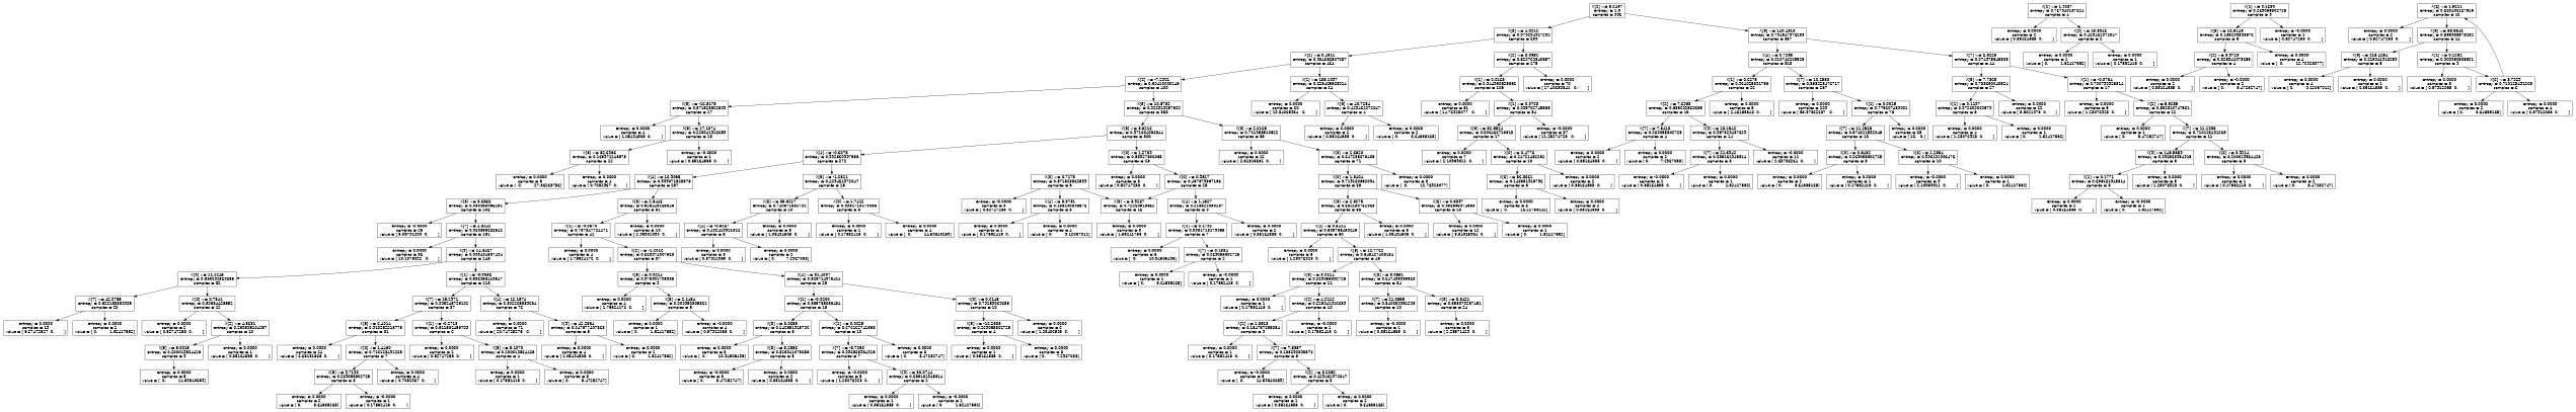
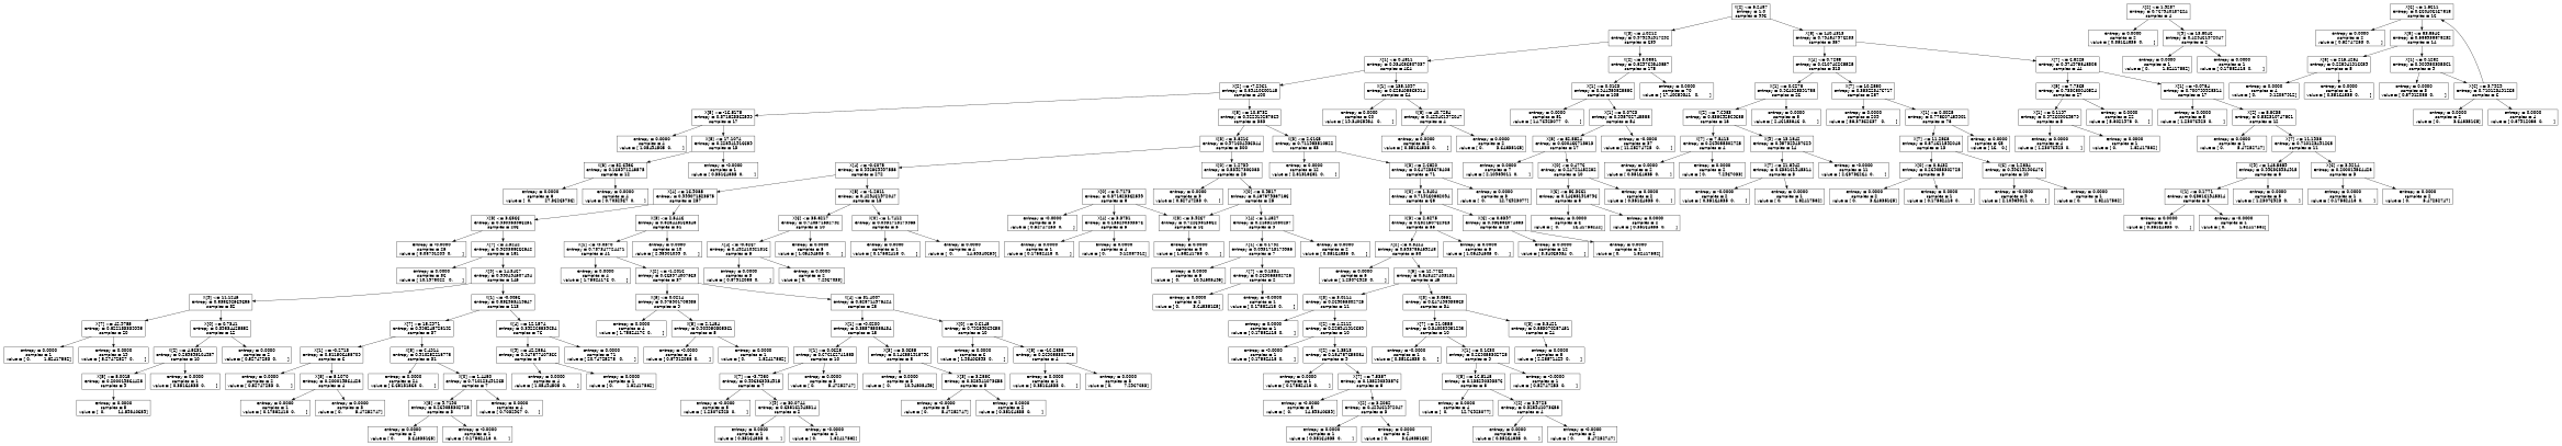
  digraph {
    fontname="DejaVu Sans"
    node [fontname="DejaVu Sans" shape=box]
    edge [fontname="DejaVu Sans"]
    n1 [label="X[2] <= 5.2487\nentropy = 1.0\nsamples = 996"]
    n2 [label="X[3] <= 4.0212\nentropy = 0.979294917292\nsamples = 639"]
    n3 [label="X[8] <= 140.4313\nentropy = 0.794847976233\nsamples = 357"]
    n4 [label="X[1] <= 0.4811\nentropy = 0.934686507037\nsamples = 464"]
    n5 [label="X[2] <= 3.0881\nentropy = 0.829769340857\nsamples = 175"]
    n6 [label="X[4] <= 0.7288\nentropy = 0.610746265525\nsamples = 313"]
    n7 [label="X[7] <= 6.8225\nentropy = 0.974975848308\nsamples = 44"]
    n8 [label="X[2] <= -7.2961\nentropy = 0.89410600145\nsamples = 400"]
    n9 [label="X[1] <= 135.1097\nentropy = 0.625405568914\nsamples = 64"]
    n10 [label="X[1] <= 0.0163\nentropy = 0.944980828886\nsamples = 105"]
    n11 [label="entropy = 0.0000\nsamples = 70\nvalue = [ 17.40659341   0.        ]"]
    n12 [label="X[5] <= -16.5175\nentropy = 0.371823362599\nsamples = 17"]
    n13 [label="X[5] <= 10.5732\nentropy = 0.922919287869\nsamples = 383"]
    n14 [label="entropy = 0.0000\nsamples = 60\nvalue = [ 19.34065934   0.        ]"]
    n15 [label="X[8] <= 40.7254\nentropy = 0.429461972047\nsamples = 4"]
    n16 [label="entropy = 0.0000\nsamples = 4\nvalue = [ 1.05494505  0.        ]"]
    n17 [label="X[5] <= 17.1074\nentropy = 0.228941916659\nsamples = 13"]
    n18 [label="X[3] <= 3.8216\nentropy = 0.971604936344\nsamples = 300"]
    n19 [label="X[3] <= 2.6165\nentropy = 0.711953510522\nsamples = 83"]
    n20 [label="X[8] <= 82.6986\nentropy = 0.168971248575\nsamples = 12"]
    n21 [label="entropy = -0.0000\nsamples = 1\nvalue = [ 0.35164835  0.        ]"]
    n22 [label="entropy = 0.0000\nsamples = 4\nvalue = [ 0.7032967  0.       ]"]
    n23 [label="entropy = 0.0000\nsamples = 8\nvalue = [  0.          27.36263736]"]
    n24 [label="X[4] <= -0.6075\nentropy = 0.992869997558\nsamples = 272"]
    n25 [label="X[0] <= 1.2739\nentropy = 0.53927306083\nsamples = 28"]
    n26 [label="entropy = 0.0000\nsamples = 12\nvalue = [ 2.81318681  0.        ]"]
    n27 [label="X[3] <= 2.6820\nentropy = 0.647235678408\nsamples = 71"]
    n28 [label="X[5] <= -1.2811\nentropy = 0.429461972047\nsamples = 15"]
    n29 [label="X[4] <= 16.9085\nentropy = 0.999071523575\nsamples = 257"]
    n30 [label="X[0] <= 0.9517\nentropy = 0.487879387186\nsamples = 25"]
    n31 [label="entropy = 0.0000\nsamples = 3\nvalue = [ 0.52747253  0.        ]"]
    n32 [label="X[6] <= 35.8217\nentropy = 0.740571532792\nsamples = 10"]
    n33 [label="X[0] <= 1.7412\nentropy = 0.0931713179955\nsamples = 5"]
    n34 [label="X[3] <= 3.6566\nentropy = 0.930953986251\nsamples = 206"]
    n35 [label="X[3] <= 2.5446\nentropy = 0.828443168348\nsamples = 51"]
    n36 [label="entropy = 0.0000\nsamples = 5\nvalue = [ 1.05494505  0.        ]"]
    n37 [label="X[4] <= -0.8267\nentropy = 0.492410921316\nsamples = 5"]
    n38 [label="entropy = 0.0000\nsamples = 4\nvalue = [  0.          14.59340659]"]
    n39 [label="entropy = 0.0000\nsamples = 1\nvalue = [ 0.17582418  0.        ]"]
    n40 [label="entropy = 0.0000\nsamples = 3\nvalue = [ 0.87912088  0.        ]"]
    n41 [label="entropy = 0.0000\nsamples = 2\nvalue = [ 0.         7.2967033]"]
    n42 [label="X[7] <= 4.3242\nentropy = 0.960388666542\nsamples = 181"]
    n43 [label="entropy = -0.0000\nsamples = 25\nvalue = [ 8.08791209  0.        ]"]
    n44 [label="entropy = 0.0000\nsamples = 10\nvalue = [ 2.98901099  0.        ]"]
    n45 [label="X[1] <= -9.0570\nentropy = 0.737347724471\nsamples = 41"]
    n46 [label="entropy = 0.0000\nsamples = 36\nvalue = [ 10.1978022   0.       ]"]
    n47 [label="X[9] <= 14.3467\nentropy = 0.990494507494\nsamples = 145"]
    n48 [label="X[9] <= 11.1245\nentropy = 0.838692569685\nsamples = 32"]
    n49 [label="X[1] <= -0.0056\nentropy = 0.836953419547\nsamples = 113"]
    n50 [label="X[7] <= 42.9755\nentropy = 0.822133339995\nsamples = 20"]
    n51 [label="X[0] <= 0.7341\nentropy = 0.39834425552\nsamples = 12"]
    n52 [label="X[7] <= 15.2971\nentropy = 0.998245728192\nsamples = 37"]
    n53 [label="X[4] <= 12.1574\nentropy = 0.392268839634\nsamples = 76"]
    n54 [label="entropy = 0.0000\nsamples = 19\nvalue = [ 5.27472527  0.        ]"]
    n55 [label="entropy = 0.0000\nsamples = 1\nvalue = [ 0.          1.82417582]"]
    n56 [label="entropy = 0.0000\nsamples = 2\nvalue = [ 0.52747253  0.        ]"]
    n57 [label="X[2] <= 4.8631\nentropy = 0.289895104937\nsamples = 10"]
    n58 [label="X[5] <= 5.0015\nentropy = 0.200019564428\nsamples = 9"]
    n59 [label="entropy = 0.0000\nsamples = 1\nvalue = [ 0.35164835  0.        ]"]
    n60 [label="entropy = 0.0000\nsamples = 5\nvalue = [  0.          14.59340659]"]
    n61 [label="X[2] <= 1.9237\nentropy = 0.767940137624\nsamples = 4"]
    n62 [label="entropy = 0.0000\nsamples = 2\nvalue = [ 0.35164835  0.        ]"]
    n63 [label="X[9] <= 13.8046\nentropy = 0.429461972047\nsamples = 2"]
    n64 [label="entropy = 0.0000\nsamples = 1\nvalue = [ 0.          1.82417582]"]
    n65 [label="entropy = 0.0000\nsamples = 1\nvalue = [ 0.17582418  0.        ]"]
    n66 [label="X[5] <= 6.4914\nentropy = 0.910252218778\nsamples = 31"]
    n67 [label="X[1] <= -0.2713\nentropy = 0.511506458709\nsamples = 6"]
    n68 [label="entropy = 0.0000\nsamples = 71\nvalue = [ 20.74725275   0.        ]"]
-   n69 [label="X[9] <= 42.2884\nentropy = 0.947877407363\nsamples = 5"]
+   n69 [label="X[9] <= 42.2884\nentropy = 0.947877407366\nsamples = 5"]
    n70 [label="entropy = 0.0000\nsamples = 24\nvalue = [ 6.68131868  0.        ]"]
    n71 [label="X[0] <= 1.4480\nentropy = 0.710123491265\nsamples = 7"]
    n72 [label="entropy = 0.0000\nsamples = 2\nvalue = [ 0.52747253  0.        ]"]
    n73 [label="X[5] <= 5.1070\nentropy = 0.200019564428\nsamples = 4"]
    n74 [label="entropy = 0.0000\nsamples = 4\nvalue = [ 0.7032967  0.       ]"]
    n75 [label="X[5] <= 9.7190\nentropy = 0.269055302725\nsamples = 3"]
    n76 [label="entropy = 0.0000\nsamples = 2\nvalue = [ 0.          3.64835165]"]
    n77 [label="entropy = -0.0000\nsamples = 1\nvalue = [ 0.17582418  0.        ]"]
    n78 [label="entropy = 0.0000\nsamples = 3\nvalue = [ 0.          5.47252747]"]
    n79 [label="entropy = 0.0000\nsamples = 1\nvalue = [ 0.17582418  0.        ]"]
    n80 [label="entropy = 0.0000\nsamples = 4\nvalue = [ 1.05494505  0.        ]"]
    n81 [label="entropy = 0.0000\nsamples = 1\nvalue = [ 0.          1.82417582]"]
    n82 [label="entropy = 0.0000\nsamples = 4\nvalue = [ 1.75824176  0.        ]"]
    n83 [label="X[2] <= -1.2016\nentropy = 0.663974007563\nsamples = 37"]
    n84 [label="X[5] <= 0.0214\nentropy = 0.975901708935\nsamples = 9"]
    n85 [label="X[4] <= 31.4007\nentropy = 0.528714975424\nsamples = 28"]
    n86 [label="entropy = 0.0000\nsamples = 4\nvalue = [ 1.75824176  0.        ]"]
    n87 [label="X[5] <= 2.1484\nentropy = 0.909950305361\nsamples = 5"]
    n88 [label="X[1] <= -0.0200\nentropy = 0.385785088434\nsamples = 18"]
    n89 [label="X[0] <= 0.6148\nentropy = 0.79259069658\nsamples = 10"]
    n90 [label="entropy = 0.0000\nsamples = 1\nvalue = [ 0.          1.82417582]"]
    n91 [label="entropy = -0.0000\nsamples = 4\nvalue = [ 0.87912088  0.        ]"]
    n92 [label="X[3] <= 3.0655\nentropy = 0.146851918796\nsamples = 8"]
    n93 [label="X[1] <= 0.0625\nentropy = 0.676162741883\nsamples = 10"]
    n94 [label="X[5] <= -16.2838\nentropy = 0.269055302725\nsamples = 4"]
    n95 [label="entropy = 0.0000\nsamples = 6\nvalue = [ 1.93406593  0.        ]"]
    n96 [label="entropy = 0.0000\nsamples = 3\nvalue = [  0.          10.94505495]"]
    n97 [label="X[3] <= 3.2886\nentropy = 0.328941073658\nsamples = 5"]
    n98 [label="X[7] <= -3.7980\nentropy = 0.996363934915\nsamples = 7"]
    n99 [label="entropy = 0.0000\nsamples = 3\nvalue = [ 0.          5.47252747]"]
    n100 [label="entropy = 0.0000\nsamples = 2\nvalue = [ 0.35164835  0.        ]"]
    n101 [label="entropy = -0.0000\nsamples = 3\nvalue = [ 0.          5.47252747]"]
    n102 [label="X[9] <= 30.0744\nentropy = 0.638161945314\nsamples = 2"]
    n103 [label="entropy = -0.0000\nsamples = 5\nvalue = [ 1.23076923  0.        ]"]
    n104 [label="entropy = 0.0000\nsamples = 1\nvalue = [ 0.35164835  0.        ]"]
    n105 [label="entropy = -0.0000\nsamples = 1\nvalue = [ 0.          1.82417582]"]
    n106 [label="entropy = 0.0000\nsamples = 1\nvalue = [ 0.35164835  0.        ]"]
    n107 [label="entropy = 0.0000\nsamples = 3\nvalue = [ 0.         7.2967033]"]
    n108 [label="X[3] <= 3.9267\nentropy = 0.72269813862\nsamples = 16"]
    n109 [label="X[4] <= 1.4827\nentropy = 0.218321030237\nsamples = 9"]
    n110 [label="entropy = 0.0000\nsamples = 8\nvalue = [ 1.58241758  0.        ]"]
    n111 [label="entropy = 0.0000\nsamples = 2\nvalue = [ 0.35164835  0.        ]"]
    n112 [label="X[1] <= 0.1792\nentropy = 0.0931713179955\nsamples = 7"]
    n113 [label="X[0] <= 0.7173\nentropy = 0.371823362599\nsamples = 8"]
    n114 [label="X[4] <= 3.3731\nentropy = 0.135290393576\nsamples = 5"]
    n115 [label="entropy = -0.0000\nsamples = 3\nvalue = [ 0.52747253  0.        ]"]
    n116 [label="entropy = 0.0000\nsamples = 1\nvalue = [ 0.17582418  0.        ]"]
    n117 [label="entropy = 0.0000\nsamples = 4\nvalue = [ 0.          9.12087912]"]
    n118 [label="entropy = 0.0000\nsamples = 5\nvalue = [  0.          10.94505495]"]
    n119 [label="X[7] <= 0.1334\nentropy = 0.269055302725\nsamples = 2"]
    n120 [label="entropy = 0.0000\nsamples = 1\nvalue = [ 0.          3.64835165]"]
    n121 [label="entropy = -0.0000\nsamples = 1\nvalue = [ 0.17582418  0.        ]"]
    n122 [label="entropy = 0.0000\nsamples = 3\nvalue = [  0.          12.76923077]"]
    n123 [label="X[0] <= 1.3404\nentropy = 0.719160882094\nsamples = 68"]
    n124 [label="X[3] <= 2.8275\nentropy = 0.632150762963\nsamples = 55"]
    n125 [label="X[6] <= 0.8397\nentropy = 0.936886074883\nsamples = 13"]
    n126 [label="entropy = 0.0000\nsamples = 5\nvalue = [ 1.05494505  0.        ]"]
    n127 [label="X[2] <= 0.3414\nentropy = 0.593785459248\nsamples = 50"]
    n128 [label="entropy = 0.0000\nsamples = 1\nvalue = [ 0.          1.82417582]"]
    n129 [label="entropy = 0.0000\nsamples = 12\nvalue = [ 3.34065934  0.        ]"]
    n130 [label="entropy = 0.0000\nsamples = 5\nvalue = [ 1.23076923  0.        ]"]
    n131 [label="X[5] <= 12.7762\nentropy = 0.543427403134\nsamples = 45"]
    n132 [label="X[3] <= 3.0114\nentropy = 0.269055302725\nsamples = 11"]
    n133 [label="X[3] <= 3.0551\nentropy = 0.647498938863\nsamples = 34"]
    n134 [label="entropy = 0.0000\nsamples = 1\nvalue = [ 0.17582418  0.        ]"]
    n135 [label="X[2] <= 4.2112\nentropy = 0.228941916659\nsamples = 10"]
    n136 [label="X[7] <= 21.0555\nentropy = 0.340039951298\nsamples = 10"]
    n137 [label="X[3] <= 3.3421\nentropy = 0.853070287451\nsamples = 24"]
    n138 [label="X[2] <= 1.3513\nentropy = 0.184787658084\nsamples = 9"]
    n139 [label="entropy = -0.0000\nsamples = 1\nvalue = [ 0.17582418  0.        ]"]
    n140 [label="entropy = 0.0000\nsamples = 1\nvalue = [ 0.17582418  0.        ]"]
    n141 [label="X[7] <= 7.5357\nentropy = 0.135290393576\nsamples = 8"]
    n142 [label="X[2] <= 3.2082\nentropy = 0.429461972047\nsamples = 3"]
    n143 [label="entropy = -0.0000\nsamples = 5\nvalue = [  0.          14.59340659]"]
    n144 [label="entropy = 0.0000\nsamples = 1\nvalue = [ 0.35164835  0.        ]"]
    n145 [label="entropy = 0.0000\nsamples = 2\nvalue = [ 0.          3.64835165]"]
    n146 [label="X[1] <= 0.1630\nentropy = 0.269055302725\nsamples = 9"]
    n147 [label="entropy = -0.0000\nsamples = 1\nvalue = [ 0.35164835  0.        ]"]
    n148 [label="entropy = 0.0000\nsamples = 8\nvalue = [ 2.28571429  0.        ]"]
    n149 [label="X[5] <= 16.5148\nentropy = 0.135290393576\nsamples = 8"]
    n150 [label="entropy = -0.0000\nsamples = 1\nvalue = [ 0.52747253  0.        ]"]
    n151 [label="X[2] <= 3.9723\nentropy = 0.328941073658\nsamples = 4"]
    n152 [label="entropy = 0.0000\nsamples = 4\nvalue = [  0.          12.76923077]"]
    n153 [label="entropy = 0.0000\nsamples = 2\nvalue = [ 0.35164835  0.        ]"]
    n154 [label="entropy = -0.0000\nsamples = 2\nvalue = [ 0.          5.47252747]"]
    n155 [label="X[6] <= 1.5611\nentropy = 0.660406167818\nsamples = 16"]
    n156 [label="entropy = 0.0000\nsamples = 2\nvalue = [ 0.52747253  0.        ]"]
    n157 [label="X[8] <= 83.8546\nentropy = 0.588938878232\nsamples = 14"]
    n158 [label="X[1] <= 0.1282\nentropy = 0.909950305361\nsamples = 9"]
    n159 [label="X[8] <= 215.4254\nentropy = 0.228941916659\nsamples = 5"]
    n160 [label="X[6] <= 3.7929\nentropy = 0.710123491265\nsamples = 6"]
    n161 [label="entropy = 0.0000\nsamples = 3\nvalue = [ 0.87912088  0.        ]"]
    n162 [label="entropy = 0.0000\nsamples = 4\nvalue = [ 0.          9.12087912]"]
    n163 [label="entropy = 0.0000\nsamples = 1\nvalue = [ 0.35164835  0.        ]"]
    n164 [label="entropy = 0.0000\nsamples = 2\nvalue = [ 0.          3.64835165]"]
    n165 [label="entropy = 0.0000\nsamples = 4\nvalue = [ 0.87912088  0.        ]"]
    n166 [label="entropy = 0.0000\nsamples = 2\nvalue = [ 0.35164835  0.        ]"]
    n167 [label="entropy = 0.0000\nsamples = 2\nvalue = [ 0.          3.64835165]"]
    n168 [label="entropy = 0.0000\nsamples = 51\nvalue = [ 14.76923077   0.        ]"]
    n169 [label="X[1] <= 0.0763\nentropy = 0.995702748588\nsamples = 54"]
    n170 [label="X[8] <= 82.5524\nentropy = 0.600466713813\nsamples = 17"]
    n171 [label="entropy = -0.0000\nsamples = 37\nvalue = [ 11.25274725   0.        ]"]
    n172 [label="entropy = 0.0000\nsamples = 7\nvalue = [ 2.10989011  0.        ]"]
    n173 [label="X[0] <= 0.4776\nentropy = 0.24721452282\nsamples = 10"]
    n174 [label="entropy = 0.0000\nsamples = 2\nvalue = [ 0.35164835  0.        ]"]
    n175 [label="X[6] <= 56.3661\nentropy = 0.146851918796\nsamples = 8"]
    n176 [label="entropy = 0.0000\nsamples = 6\nvalue = [  0.          16.41758242]"]
    n177 [label="entropy = 0.0000\nsamples = 2\nvalue = [ 0.35164835  0.        ]"]
    n178 [label="X[1] <= 0.6278\nentropy = 0.964025391788\nsamples = 26"]
    n179 [label="X[7] <= 10.2580\nentropy = 0.353223476717\nsamples = 287"]
    n180 [label="X[5] <= 7.7365\nentropy = 0.733680040524\nsamples = 27"]
    n181 [label="X[1] <= -0.0784\nentropy = 0.700799928314\nsamples = 17"]
    n182 [label="X[2] <= 7.6983\nentropy = 0.838692569685\nsamples = 18"]
    n183 [label="entropy = 0.0000\nsamples = 8\nvalue = [ 2.46153846  0.        ]"]
    n184 [label="entropy = 0.0000\nsamples = 209\nvalue = [ 58.37362637   0.        ]"]
    n185 [label="X[1] <= 0.0025\nentropy = 0.778607489901\nsamples = 78"]
    n186 [label="X[7] <= 7.5413\nentropy = 0.269055302725\nsamples = 4"]
    n187 [label="X[9] <= 13.1842\nentropy = 0.957329437629\nsamples = 14"]
    n188 [label="entropy = 0.0000\nsamples = 2\nvalue = [ 0.35164835  0.        ]"]
    n189 [label="entropy = 0.0000\nsamples = 2\nvalue = [ 0.         7.2967033]"]
    n190 [label="X[7] <= 21.8942\nentropy = 0.638161945314\nsamples = 3"]
    n191 [label="entropy = -0.0000\nsamples = 11\nvalue = [ 2.63736264  0.        ]"]
    n192 [label="entropy = 0.0000\nsamples = 1\nvalue = [ 0.          1.82417582]"]
    n193 [label="entropy = -0.0000\nsamples = 2\nvalue = [ 0.35164835  0.        ]"]
    n194 [label="X[7] <= 11.2568\nentropy = 0.874611592048\nsamples = 13"]
    n195 [label="entropy = 0.0000\nsamples = 65\nvalue = [ 16.   0.]"]
    n196 [label="X[0] <= 0.8432\nentropy = 0.269055302725\nsamples = 3"]
    n197 [label="X[6] <= 1.2834\nentropy = 0.996191906476\nsamples = 10"]
    n198 [label="entropy = 0.0000\nsamples = 1\nvalue = [ 0.17582418  0.        ]"]
    n199 [label="entropy = 0.0000\nsamples = 2\nvalue = [ 0.          3.64835165]"]
    n200 [label="entropy = 0.0000\nsamples = 1\nvalue = [ 0.          1.82417582]"]
    n201 [label="entropy = -0.0000\nsamples = 9\nvalue = [ 2.10989011  0.        ]"]
    n202 [label="X[1] <= 0.1197\nentropy = 0.972609069579\nsamples = 5"]
    n203 [label="entropy = 0.0000\nsamples = 22\nvalue = [ 5.8021978  0.       ]"]
    n204 [label="entropy = 0.0000\nsamples = 5\nvalue = [ 1.23076923  0.        ]"]
    n205 [label="X[2] <= 5.8635\nentropy = 0.532310747561\nsamples = 12"]
    n206 [label="entropy = 0.0000\nsamples = 4\nvalue = [ 1.23076923  0.        ]"]
    n207 [label="entropy = 0.0000\nsamples = 1\nvalue = [ 0.          1.82417582]"]
    n208 [label="entropy = 0.0000\nsamples = 1\nvalue = [ 0.          5.47252747]"]
    n209 [label="X[7] <= 11.1938\nentropy = 0.710123491265\nsamples = 11"]
    n210 [label="X[9] <= 148.5859\nentropy = 0.996363934915\nsamples = 8"]
    n211 [label="X[6] <= 3.9214\nentropy = 0.200019564428\nsamples = 3"]
    n212 [label="entropy = 0.0000\nsamples = 5\nvalue = [ 1.23076923  0.        ]"]
    n213 [label="X[1] <= 0.1771\nentropy = 0.638161945314\nsamples = 3"]
    n214 [label="entropy = 0.0000\nsamples = 2\nvalue = [ 0.          5.47252747]"]
    n215 [label="entropy = 0.0000\nsamples = 1\nvalue = [ 0.17582418  0.        ]"]
    n216 [label="entropy = 0.0000\nsamples = 2\nvalue = [ 0.35164835  0.        ]"]
    n217 [label="entropy = -0.0000\nsamples = 1\nvalue = [ 0.          1.82417582]"]
    n1 -> n2
    n1 -> n3
    n2 -> n4
    n2 -> n5
    n3 -> n6
    n3 -> n7
    n4 -> n8
    n4 -> n9
    n5 -> n10
    n5 -> n11
    n6 -> n178
    n6 -> n179
    n7 -> n180
    n7 -> n181
    n8 -> n12
    n8 -> n13
    n9 -> n14
    n9 -> n15
    n10 -> n168
    n10 -> n169
    n12 -> n16
    n12 -> n17
    n13 -> n18
    n13 -> n19
    n15 -> n166
    n15 -> n167
    n17 -> n20
    n17 -> n21
    n18 -> n24
    n18 -> n25
    n19 -> n26
    n19 -> n27
    n20 -> n22
    n20 -> n23
    n24 -> n28
    n24 -> n29
    n25 -> n30
    n25 -> n31
    n27 -> n122
    n27 -> n123
    n28 -> n32
    n28 -> n33
    n29 -> n34
    n29 -> n35
    n30 -> n108
    n30 -> n109
    n32 -> n36
    n32 -> n37
    n33 -> n38
    n33 -> n39
    n34 -> n42
    n34 -> n43
    n35 -> n44
    n35 -> n45
    n37 -> n40
    n37 -> n41
    n42 -> n46
    n42 -> n47
    n45 -> n82
    n45 -> n83
    n47 -> n48
    n47 -> n49
    n48 -> n50
    n48 -> n51
    n49 -> n52
    n49 -> n53
    n50 -> n54
    n50 -> n55
    n51 -> n56
    n51 -> n57
    n52 -> n66
    n52 -> n67
    n53 -> n68
    n53 -> n69
    n57 -> n58
    n57 -> n59
    n58 -> n60
    n61 -> n62
    n61 -> n63
    n63 -> n64
    n63 -> n65
    n66 -> n70
    n66 -> n71
    n67 -> n72
    n67 -> n73
    n69 -> n80
    n69 -> n81
    n71 -> n74
    n71 -> n75
    n73 -> n78
    n73 -> n79
    n75 -> n76
    n75 -> n77
    n83 -> n84
    n83 -> n85
    n84 -> n86
    n84 -> n87
    n85 -> n88
    n85 -> n89
    n87 -> n90
    n87 -> n91
    n88 -> n92
    n88 -> n93
    n89 -> n94
    n89 -> n95
    n92 -> n96
    n92 -> n97
    n93 -> n98
    n93 -> n99
    n94 -> n106
    n94 -> n107
    n97 -> n100
    n97 -> n101
    n98 -> n102
    n98 -> n103
    n102 -> n104
    n102 -> n105
    n108 -> n110
    n109 -> n111
    n109 -> n112
    n112 -> n118
    n112 -> n119
    n113 -> n108
    n113 -> n114
    n113 -> n115
    n114 -> n116
    n114 -> n117
    n119 -> n120
    n119 -> n121
    n123 -> n124
    n123 -> n125
    n124 -> n126
    n124 -> n127
    n125 -> n128
    n125 -> n129
    n127 -> n130
    n127 -> n131
    n131 -> n132
    n131 -> n133
    n132 -> n134
    n132 -> n135
    n133 -> n136
    n133 -> n137
    n135 -> n138
    n135 -> n139
+   n136 -> n146
    n136 -> n147
    n137 -> n148
    n138 -> n140
    n138 -> n141
    n141 -> n142
    n141 -> n143
    n142 -> n144
    n142 -> n145
    n146 -> n149
    n146 -> n150
    n149 -> n151
    n149 -> n152
    n151 -> n153
    n151 -> n154
    n155 -> n156
    n155 -> n157
    n157 -> n158
    n157 -> n159
    n158 -> n160
    n158 -> n161
    n159 -> n162
    n159 -> n163
    n160 -> n155
    n160 -> n164
    n160 -> n165
    n169 -> n170
    n169 -> n171
    n170 -> n172
    n170 -> n173
    n173 -> n174
    n173 -> n175
    n175 -> n176
    n175 -> n177
    n178 -> n182
    n178 -> n183
    n179 -> n184
    n179 -> n185
    n180 -> n202
    n180 -> n203
    n181 -> n204
    n181 -> n205
    n182 -> n186
    n182 -> n187
    n185 -> n194
    n185 -> n195
    n186 -> n188
    n186 -> n189
    n187 -> n190
    n187 -> n191
    n190 -> n192
    n190 -> n193
    n194 -> n196
    n194 -> n197
    n196 -> n198
    n196 -> n199
    n197 -> n200
    n197 -> n201
    n202 -> n206
    n202 -> n207
    n205 -> n208
    n205 -> n209
    n209 -> n210
    n209 -> n211
    n210 -> n212
    n210 -> n213
    n211 -> n214
    n211 -> n215
    n213 -> n216
    n213 -> n217
  }
